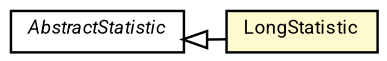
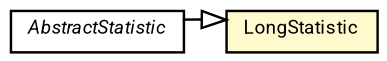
  digraph {
    nodesep=0.15
    rankdir=LR
    ranksep=0.25
    node [fontcolor=black fontname=Roboto fontsize=8 margin=0 shape=plaintext]
    n1 [height=0 label=<<table title="de.lmu.ifi.dbs.elki.logging.statistics.AbstractStatistic" border="0" cellborder="1" cellspacing="0" cellpadding="2" href="AbstractStatistic.html" target="_parent"> 		<tr><td><table border="0" cellspacing="0" cellpadding="1"> 		<tr><td align="center" balign="center"> <font face="Roboto"><i>AbstractStatistic</i></font> </td></tr> 		</table></td></tr> 		</table>> width=0]
    n2 [height=0 label=<<table title="de.lmu.ifi.dbs.elki.logging.statistics.LongStatistic" border="0" cellborder="1" cellspacing="0" cellpadding="2" bgcolor="lemonChiffon" href="LongStatistic.html" target="_parent"> 		<tr><td><table border="0" cellspacing="0" cellpadding="1"> 		<tr><td align="center" balign="center"> <font face="Roboto">LongStatistic</font> </td></tr> 		</table></td></tr> 		</table>> width=0]
-   n1 -> n2 [arrowtail=empty color=black dir=back fontname=Roboto fontsize=7 labelfontname=Roboto labelfontsize=7 weight=10]
+   n2 -> n1 [arrowtail=empty color=black dir=back fontname=Roboto fontsize=7 labelfontname=Roboto labelfontsize=7 weight=10]
  }
